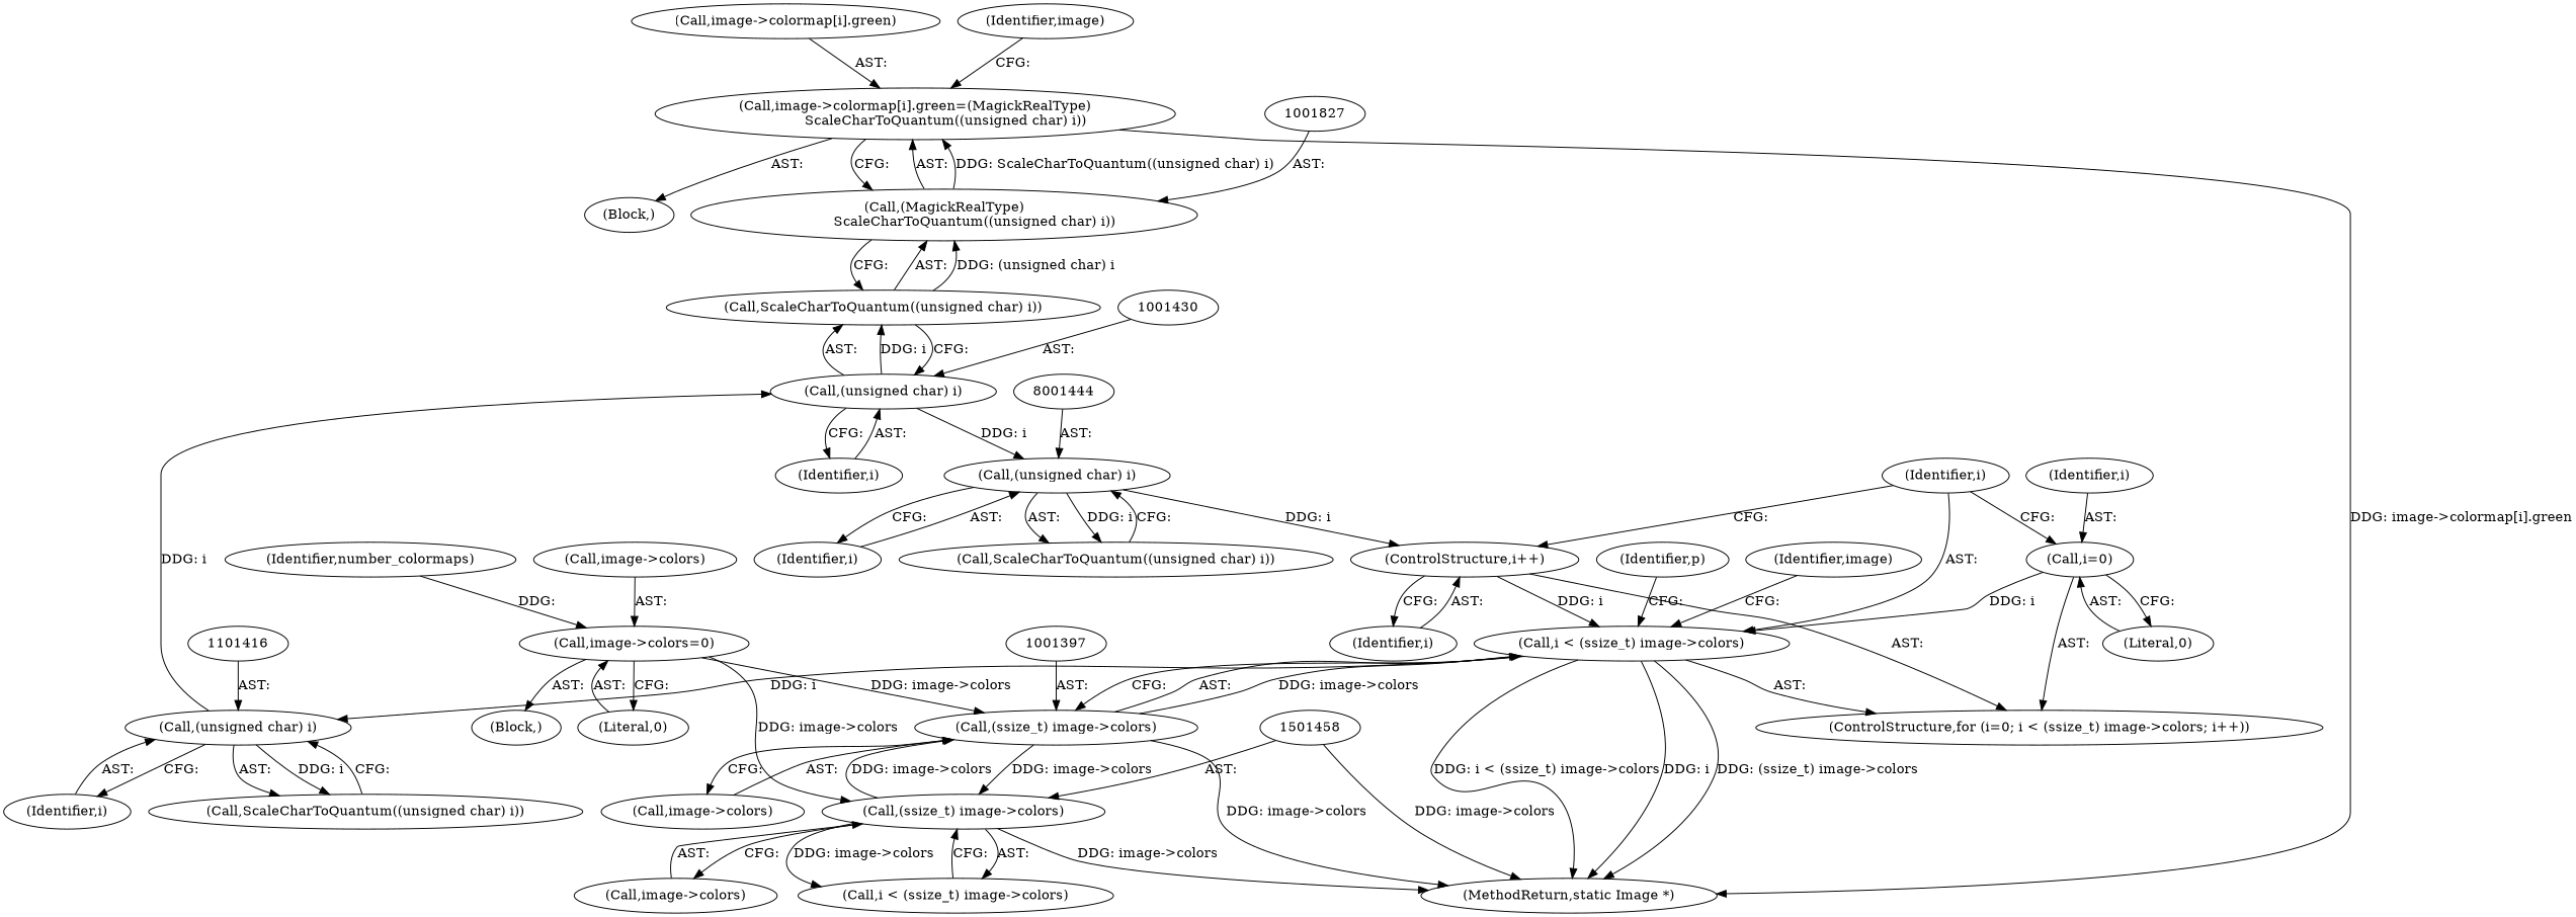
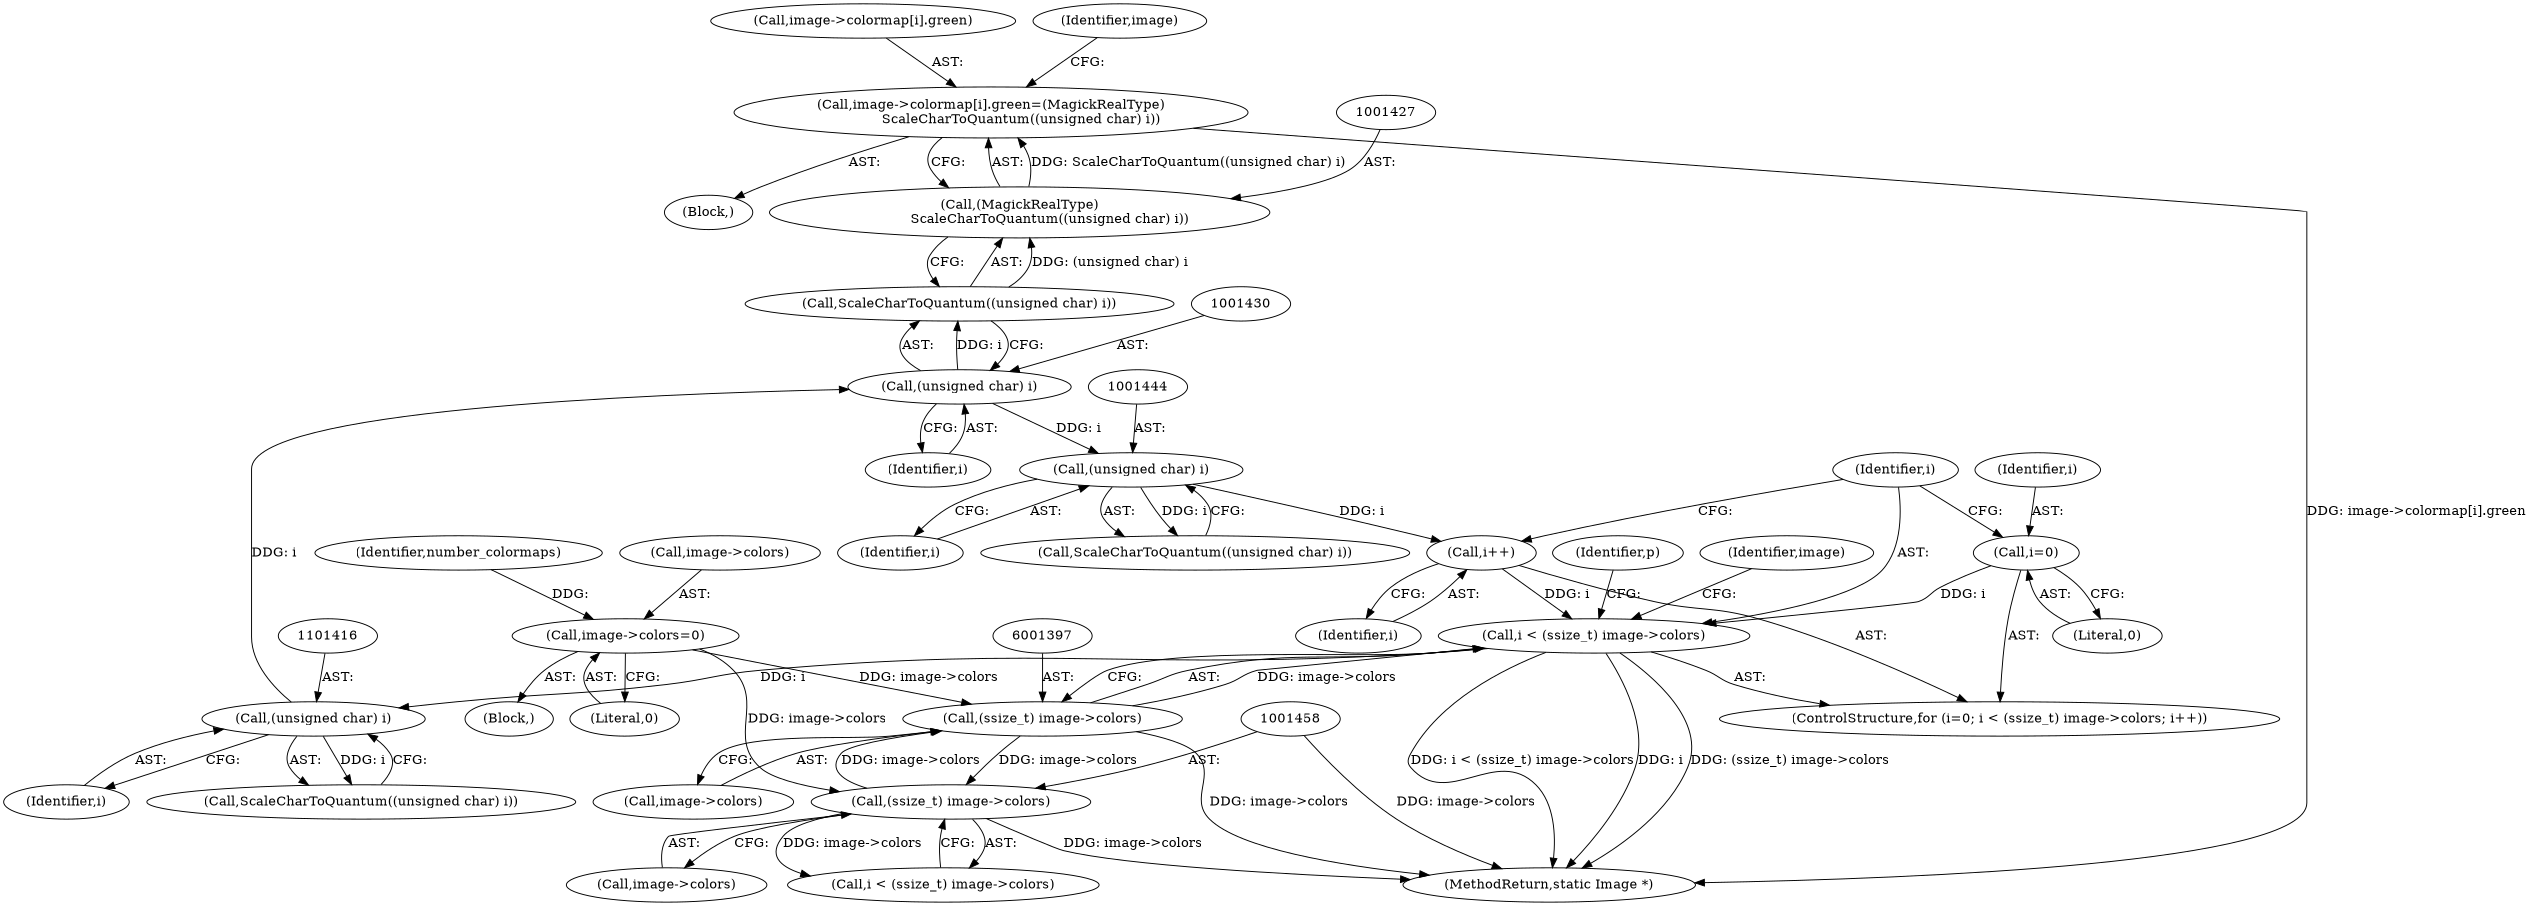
  digraph {
    n1 [label="(Call,image->colormap[i].green=(MagickRealType)\n              ScaleCharToQuantum((unsigned char) i))"]
    n2 [label="(Call,(MagickRealType)\n              ScaleCharToQuantum((unsigned char) i))"]
    n3 [label="(MethodReturn,static Image *)"]
    n4 [label="(Block,)"]
    n5 [label="(Call,ScaleCharToQuantum((unsigned char) i))"]
    n6 [label="(Call,(unsigned char) i)"]
    n7 [label="(Call,(unsigned char) i)"]
    n8 [label="(Identifier,i)"]
-   n9 [label="(ControlStructure,i++)"]
+   n9 [label="(Call,i++)"]
    n10 [label="(Call,ScaleCharToQuantum((unsigned char) i))"]
    n11 [label="(Identifier,i)"]
    n12 [label="(Call,(unsigned char) i)"]
    n13 [label="(Identifier,i)"]
    n14 [label="(Call,ScaleCharToQuantum((unsigned char) i))"]
    n15 [label="(Call,i < (ssize_t) image->colors)"]
    n16 [label="(Call,(ssize_t) image->colors)"]
    n17 [label="(ControlStructure,for (i=0; i < (ssize_t) image->colors; i++))"]
    n18 [label="(Call,(ssize_t) image->colors)"]
    n19 [label="(Call,image->colors)"]
    n20 [label="(Call,i=0)"]
    n21 [label="(Literal,0)"]
    n22 [label="(Identifier,i)"]
    n23 [label="(Call,image->colors)"]
    n24 [label="(Call,i < (ssize_t) image->colors)"]
    n25 [label="(Call,image->colors=0)"]
    n26 [label="(Literal,0)"]
    n27 [label="(Block,)"]
    n28 [label="(Identifier,image)"]
    n29 [label="(Identifier,i)"]
    n30 [label="(Identifier,i)"]
    n31 [label="(Call,image->colors)"]
    n32 [label="(Identifier,p)"]
    n33 [label="(Call,image->colormap[i].green)"]
    n34 [label="(Identifier,number_colormaps)"]
    n35 [label="(Identifier,image)"]
-   1001427 [label=1001827]
+   1001427
    1001430
    n38 [label=1101416]
-   1001444 [label=8001444]
-   1001397
-   1001458 [label=1501458]
+   1001444
+   1001397 [label=6001397]
+   1001458
    n1 -> n2 [label="CFG: "]
    n1 -> n3 [label="DDG: image->colormap[i].green"]
    n1 -> n4 [label="AST: "]
    n2 -> n1 [label="AST: "]
    n2 -> n1 [label="DDG: ScaleCharToQuantum((unsigned char) i)"]
    n2 -> n5 [label="CFG: "]
    n5 -> n2 [label="AST: "]
    n5 -> n2 [label="DDG: (unsigned char) i"]
    n5 -> n6 [label="CFG: "]
    n6 -> n5 [label="AST: "]
    n6 -> n5 [label="DDG: i"]
    n6 -> n7 [label="DDG: i"]
    n6 -> n8 [label="CFG: "]
    n7 -> n9 [label="DDG: i"]
    n7 -> n10 [label="AST: "]
    n7 -> n10 [label="DDG: i"]
    n7 -> n11 [label="CFG: "]
    n8 -> n6 [label="AST: "]
    n9 -> n15 [label="DDG: i"]
    n9 -> n17 [label="AST: "]
    n9 -> n22 [label="CFG: "]
    n10 -> n7 [label="CFG: "]
    n11 -> n7 [label="AST: "]
    n12 -> n6 [label="DDG: i"]
    n12 -> n13 [label="CFG: "]
    n12 -> n14 [label="AST: "]
    n12 -> n14 [label="DDG: i"]
    n13 -> n12 [label="AST: "]
    n14 -> n12 [label="CFG: "]
    n15 -> n3 [label="DDG: i < (ssize_t) image->colors"]
    n15 -> n3 [label="DDG: i"]
    n15 -> n3 [label="DDG: (ssize_t) image->colors"]
    n15 -> n12 [label="DDG: i"]
    n15 -> n16 [label="CFG: "]
    n15 -> n17 [label="AST: "]
    n16 -> n3 [label="DDG: image->colors"]
    n16 -> n15 [label="AST: "]
    n16 -> n15 [label="DDG: image->colors"]
    n16 -> n18 [label="DDG: image->colors"]
    n16 -> n19 [label="CFG: "]
    n18 -> n3 [label="DDG: image->colors"]
    n18 -> n16 [label="DDG: image->colors"]
    n18 -> n23 [label="CFG: "]
    n18 -> n24 [label="AST: "]
    n18 -> n24 [label="DDG: image->colors"]
    n19 -> n16 [label="AST: "]
    n20 -> n15 [label="DDG: i"]
    n20 -> n17 [label="AST: "]
    n20 -> n21 [label="CFG: "]
    n21 -> n20 [label="AST: "]
    n22 -> n9 [label="AST: "]
    n23 -> n18 [label="AST: "]
    n24 -> n18 [label="CFG: "]
    n25 -> n16 [label="DDG: image->colors"]
    n25 -> n18 [label="DDG: image->colors"]
    n25 -> n26 [label="CFG: "]
    n25 -> n27 [label="AST: "]
    n26 -> n25 [label="AST: "]
    n28 -> n15 [label="CFG: "]
    n29 -> n20 [label="AST: "]
    n30 -> n9 [label="CFG: "]
    n30 -> n15 [label="AST: "]
    n30 -> n20 [label="CFG: "]
    n31 -> n25 [label="AST: "]
    n32 -> n15 [label="CFG: "]
    n33 -> n1 [label="AST: "]
    n34 -> n25 [label="DDG: "]
    n35 -> n1 [label="CFG: "]
    1001427 -> n2 [label="AST: "]
    1001430 -> n6 [label="AST: "]
    n38 -> n12 [label="AST: "]
    1001444 -> n7 [label="AST: "]
    1001397 -> n16 [label="AST: "]
    1001458 -> n3 [label="DDG: image->colors"]
    1001458 -> n18 [label="AST: "]
  }
